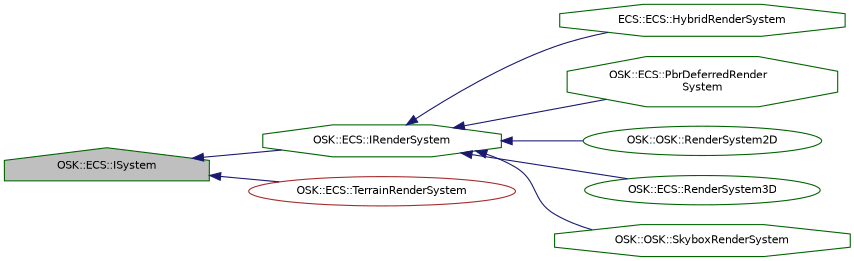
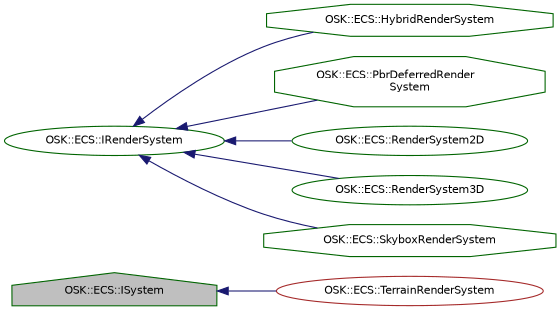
  digraph {
    rankdir=LR
    node [color=darkgreen fillcolor=white fontname=Helvetica fontsize=10 shape=octagon style=filled]
    edge [color=midnightblue dir=back fontname=Helvetica fontsize=10 labelfontname=Helvetica labelfontsize=10 style=solid]
    n1 [fillcolor=grey75 fontcolor=black height=0.2 label="OSK::ECS::ISystem" shape=house width=0.4]
-   n2 [height=0.2 label="OSK::ECS::IRenderSystem" width=0.4]
+   n2 [height=0.2 label="OSK::ECS::IRenderSystem" shape=ellipse width=0.4]
    n3 [color=brown height=0.2 label="OSK::ECS::TerrainRenderSystem" shape=ellipse width=0.4]
-   n4 [height=0.2 label="ECS::ECS::HybridRenderSystem" width=0.4]
+   n4 [height=0.2 label="OSK::ECS::HybridRenderSystem" width=0.4]
    n5 [height=0.2 label="OSK::ECS::PbrDeferredRender\lSystem" width=0.4]
-   n6 [height=0.2 label="OSK::OSK::RenderSystem2D" shape=ellipse width=0.4]
+   n6 [height=0.2 label="OSK::ECS::RenderSystem2D" shape=ellipse width=0.4]
    n7 [height=0.2 label="OSK::ECS::RenderSystem3D" shape=ellipse width=0.4]
-   n8 [height=0.2 label="OSK::OSK::SkyboxRenderSystem" width=0.4]
-   n1 -> n2
+   n8 [height=0.2 label="OSK::ECS::SkyboxRenderSystem" width=0.4]
    n1 -> n3
    n2 -> n4
    n2 -> n5
    n2 -> n6
    n2 -> n7
    n2 -> n8
  }
